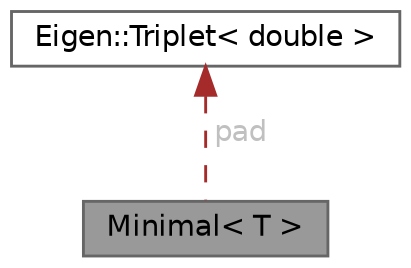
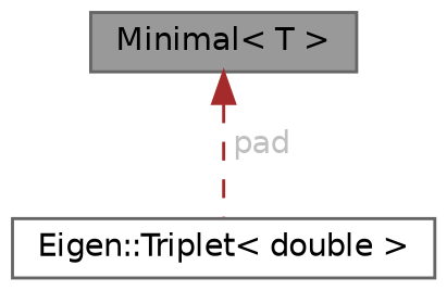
  digraph {
    node [color=gray40 fontname=Helvetica fontsize=10 shape=box style=filled]
    n1 [fillcolor=grey60 fontcolor=black height=0.2 label="Minimal\< T \>" width=0.4]
    n2 [fillcolor=white height=0.2 label="Eigen::Triplet\< double \>" width=0.4]
-   n2 -> n1 [color=brown dir=back fontcolor=grey fontname=Helvetica fontsize=10 label=" pad" labelfontname=Helvetica labelfontsize=10 style=dashed]
+   n1 -> n2 [color=brown dir=back fontcolor=grey fontname=Helvetica fontsize=10 label=" pad" labelfontname=Helvetica labelfontsize=10 style=dashed]
  }
